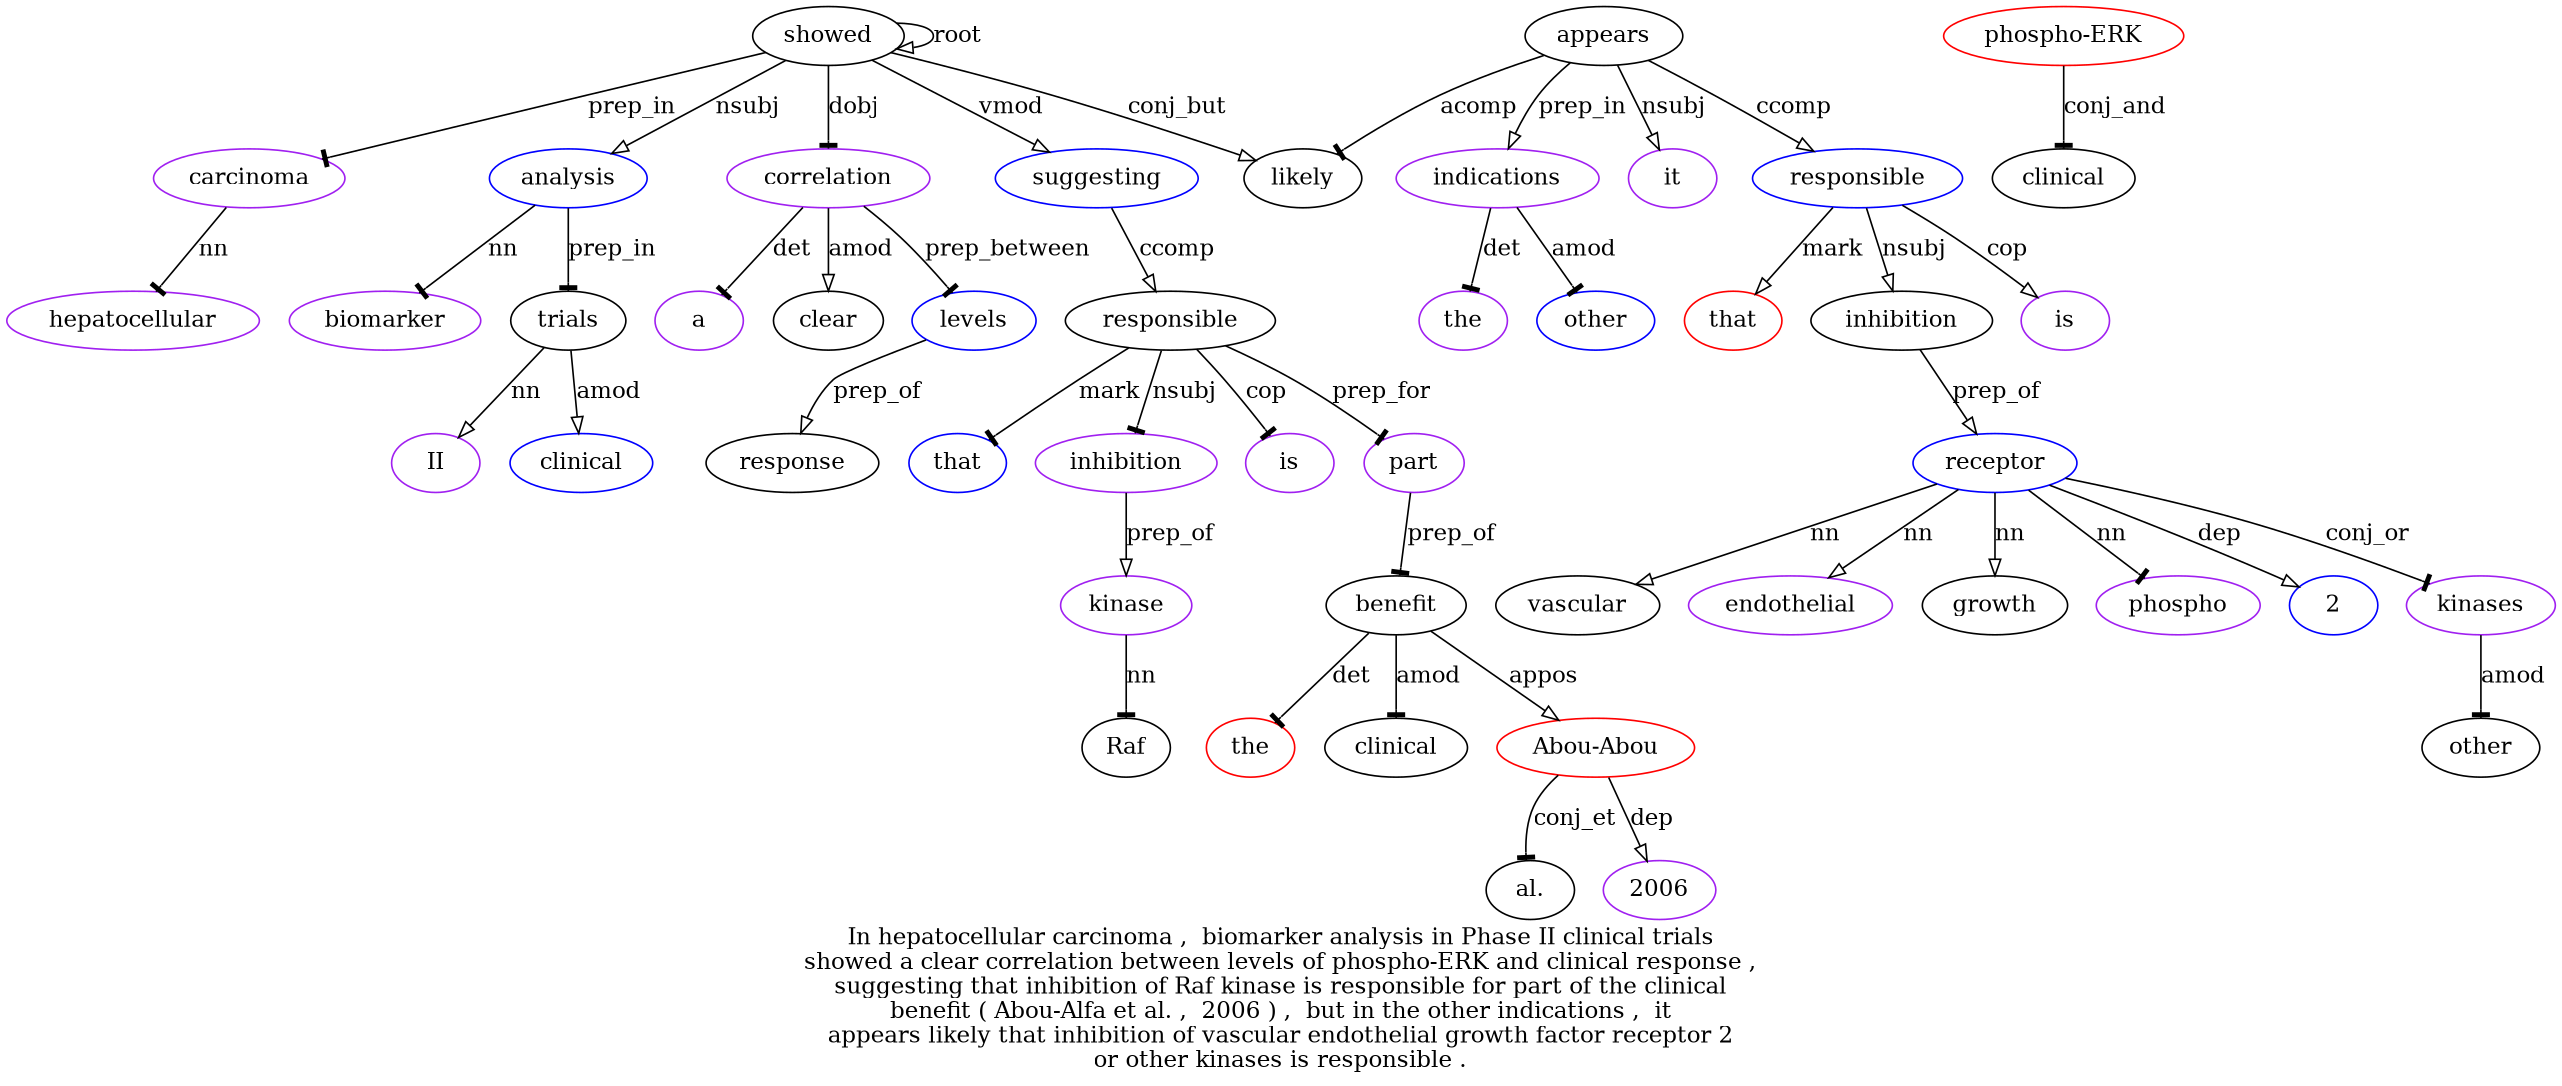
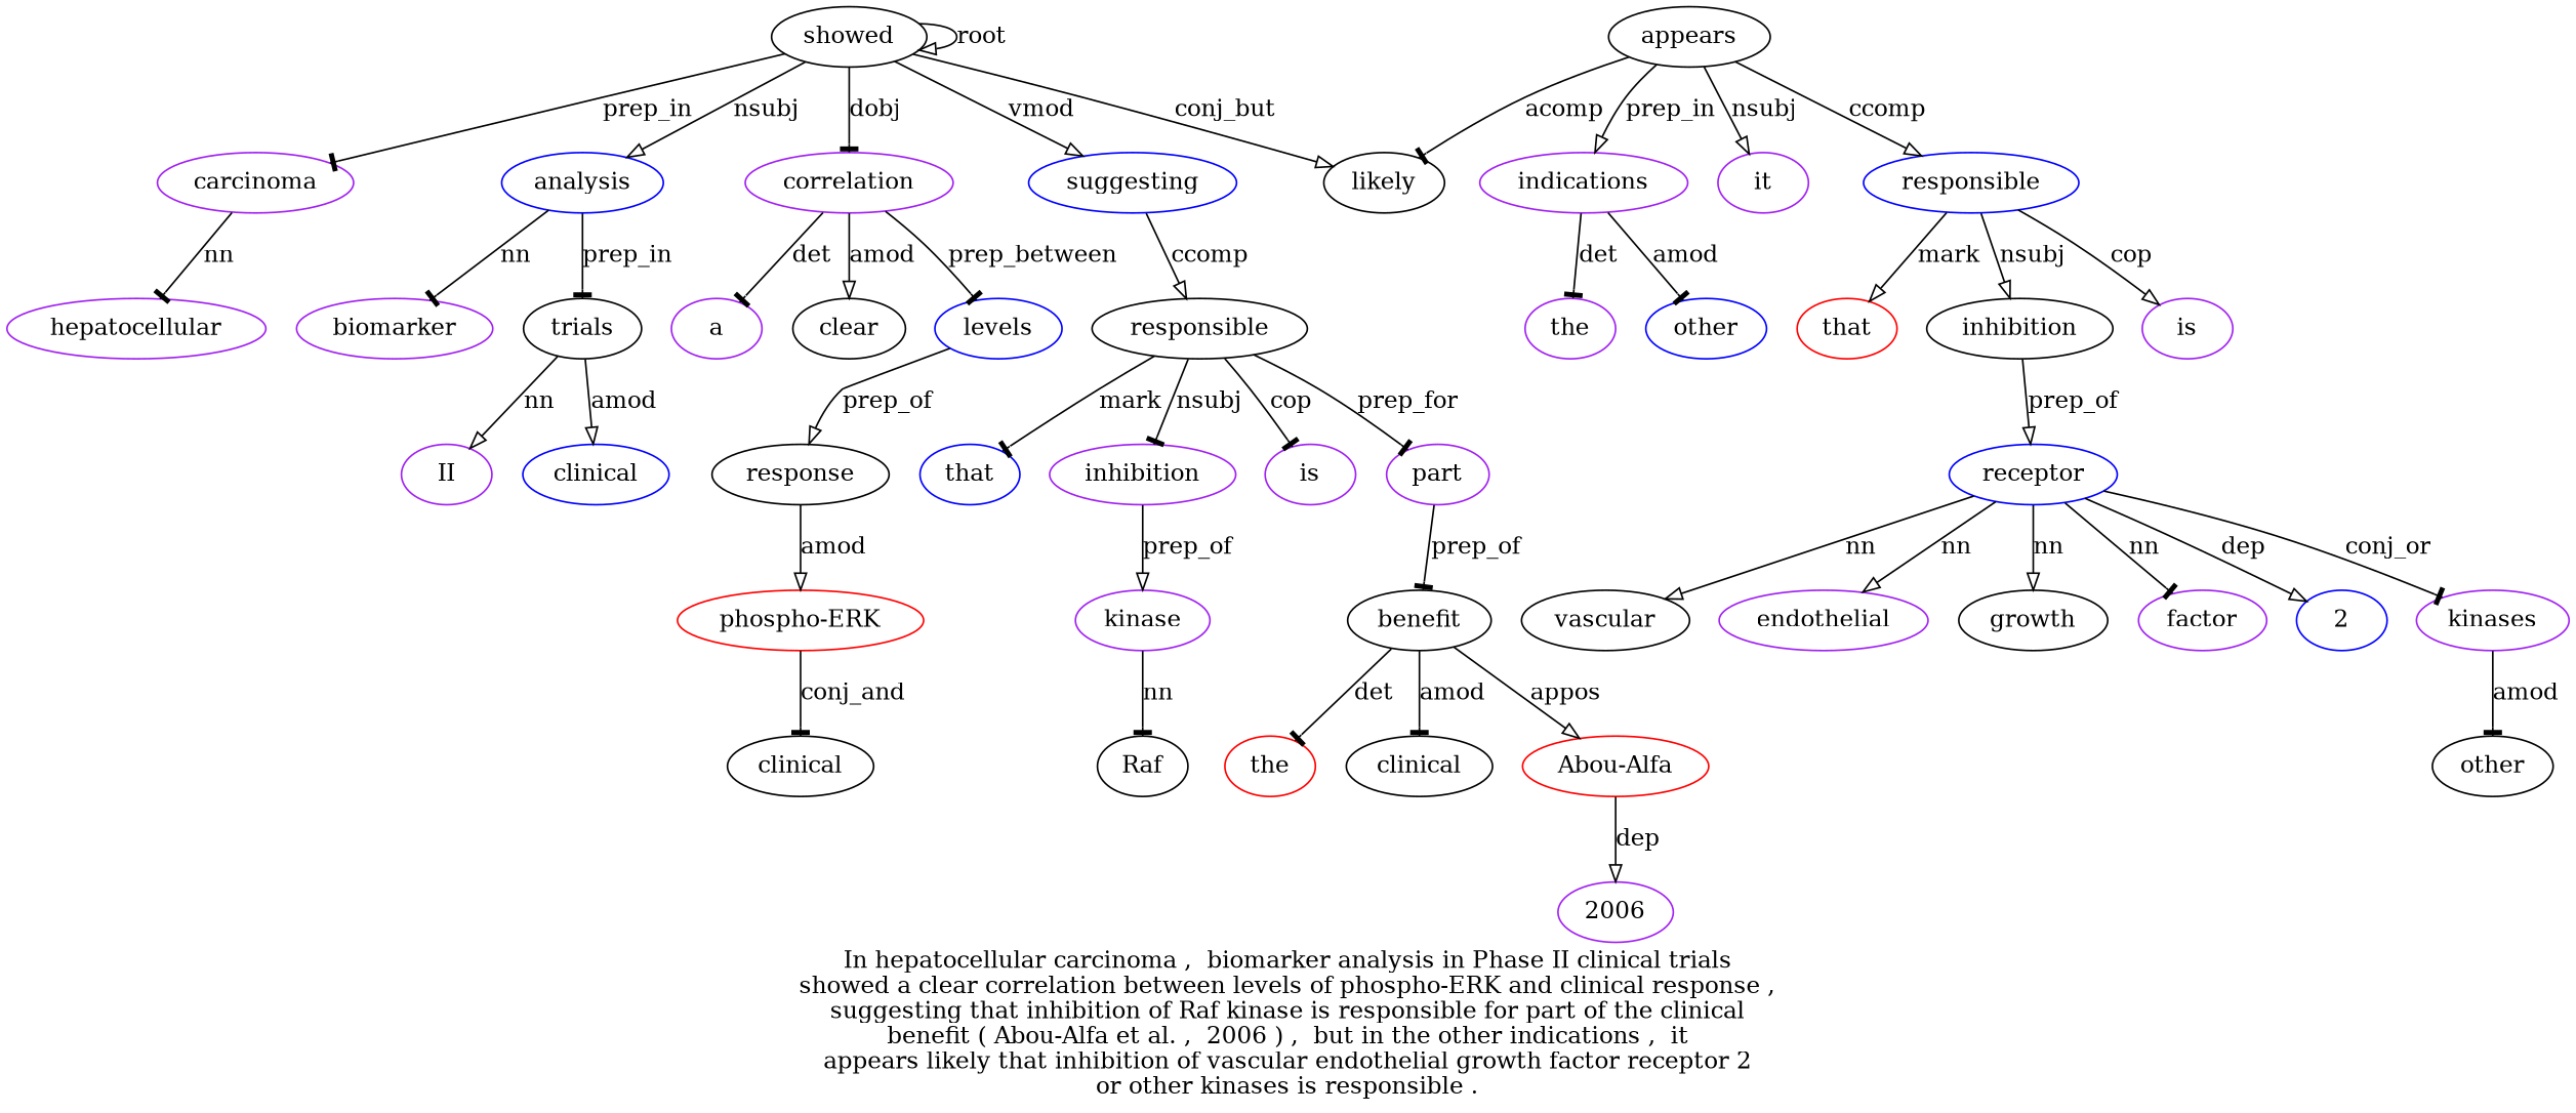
  digraph {
    label="In hepatocellular carcinoma ,  biomarker analysis in Phase II clinical trials\nshowed a clear correlation between levels of phospho-ERK and clinical response ,\nsuggesting that inhibition of Raf kinase is responsible for part of the clinical\nbenefit ( Abou-Alfa et al. ,  2006 ) ,  but in the other indications ,  it\nappears likely that inhibition of vascular endothelial growth factor receptor 2\nor other kinases is responsible ."
    node [color=purple fillcolor=white style=filled]
    edge [arrowhead=onormal]
    n1 [label=carcinoma]
    n2 [label=hepatocellular]
    n3 [color=black label=showed]
    n4 [color=blue label=analysis]
    n5 [label=correlation]
    n6 [color=blue label=suggesting]
    n7 [color=black label=likely]
    n8 [label=biomarker]
    n9 [color=black label=trials]
    n10 [label=a]
    n11 [color=black label=clear]
    n12 [color=blue label=levels]
    n13 [color=black label=responsible]
    n14 [color=black label=appears]
    n15 [label=indications]
    n16 [label=it]
    n17 [color=blue label=responsible]
    n18 [label=II]
    n19 [color=blue label=clinical]
    n20 [color=black label=response]
    n21 [color=red label="phospho-ERK"]
    n22 [color=black label=clinical]
    n23 [color=blue label=that]
    n24 [label=inhibition]
    n25 [label=is]
    n26 [label=part]
    n27 [label=kinase]
    n28 [color=black label=benefit]
    n29 [color=black label=Raf]
    n30 [color=red label=the]
    n31 [color=black label=clinical]
-   n32 [color=red label="Abou-Abou"]
-   n33 [color=black label="al."]
+   n32 [color=red label="Abou-Alfa"]
    n34 [label=2006]
    n35 [label=the]
    n36 [color=blue label=other]
    n37 [color=red label=that]
    n38 [color=black label=inhibition]
    n39 [label=is]
    n40 [color=blue label=receptor]
    n41 [color=black label=vascular]
    n42 [label=endothelial]
    n43 [color=black label=growth]
-   n44 [label=phospho]
+   n44 [label=factor]
    n45 [color=blue label=2]
    n46 [label=kinases]
    n47 [color=black label=other]
    n1 -> n2 [arrowhead=tee label=nn]
    n3 -> n1 [arrowhead=tee label=prep_in]
    n3 -> n3 [label=root]
    n3 -> n4 [label=nsubj]
    n3 -> n5 [arrowhead=tee label=dobj]
    n3 -> n6 [label=vmod]
    n3 -> n7 [label=conj_but]
    n4 -> n8 [arrowhead=tee label=nn]
    n4 -> n9 [arrowhead=tee label=prep_in]
    n5 -> n10 [arrowhead=tee label=det]
    n5 -> n11 [label=amod]
    n5 -> n12 [arrowhead=tee label=prep_between]
    n6 -> n13 [label=ccomp]
    n9 -> n18 [label=nn]
    n9 -> n19 [label=amod]
    n12 -> n20 [label=prep_of]
    n13 -> n23 [arrowhead=tee label=mark]
    n13 -> n24 [arrowhead=tee label=nsubj]
    n13 -> n25 [arrowhead=tee label=cop]
    n13 -> n26 [arrowhead=tee label=prep_for]
    n14 -> n7 [arrowhead=tee label=acomp]
    n14 -> n15 [label=prep_in]
    n14 -> n16 [label=nsubj]
    n14 -> n17 [label=ccomp]
    n15 -> n35 [arrowhead=tee label=det]
    n15 -> n36 [arrowhead=tee label=amod]
    n17 -> n37 [label=mark]
    n17 -> n38 [label=nsubj]
    n17 -> n39 [label=cop]
+   n20 -> n21 [label=amod]
    n21 -> n22 [arrowhead=tee label=conj_and]
    n24 -> n27 [label=prep_of]
    n26 -> n28 [arrowhead=tee label=prep_of]
    n27 -> n29 [arrowhead=tee label=nn]
    n28 -> n30 [arrowhead=tee label=det]
    n28 -> n31 [arrowhead=tee label=amod]
    n28 -> n32 [label=appos]
-   n32 -> n33 [arrowhead=tee label=conj_et]
    n32 -> n34 [label=dep]
    n38 -> n40 [label=prep_of]
    n40 -> n41 [label=nn]
    n40 -> n42 [label=nn]
    n40 -> n43 [label=nn]
    n40 -> n44 [arrowhead=tee label=nn]
    n40 -> n45 [label=dep]
    n40 -> n46 [arrowhead=tee label=conj_or]
    n46 -> n47 [arrowhead=tee label=amod]
  }
